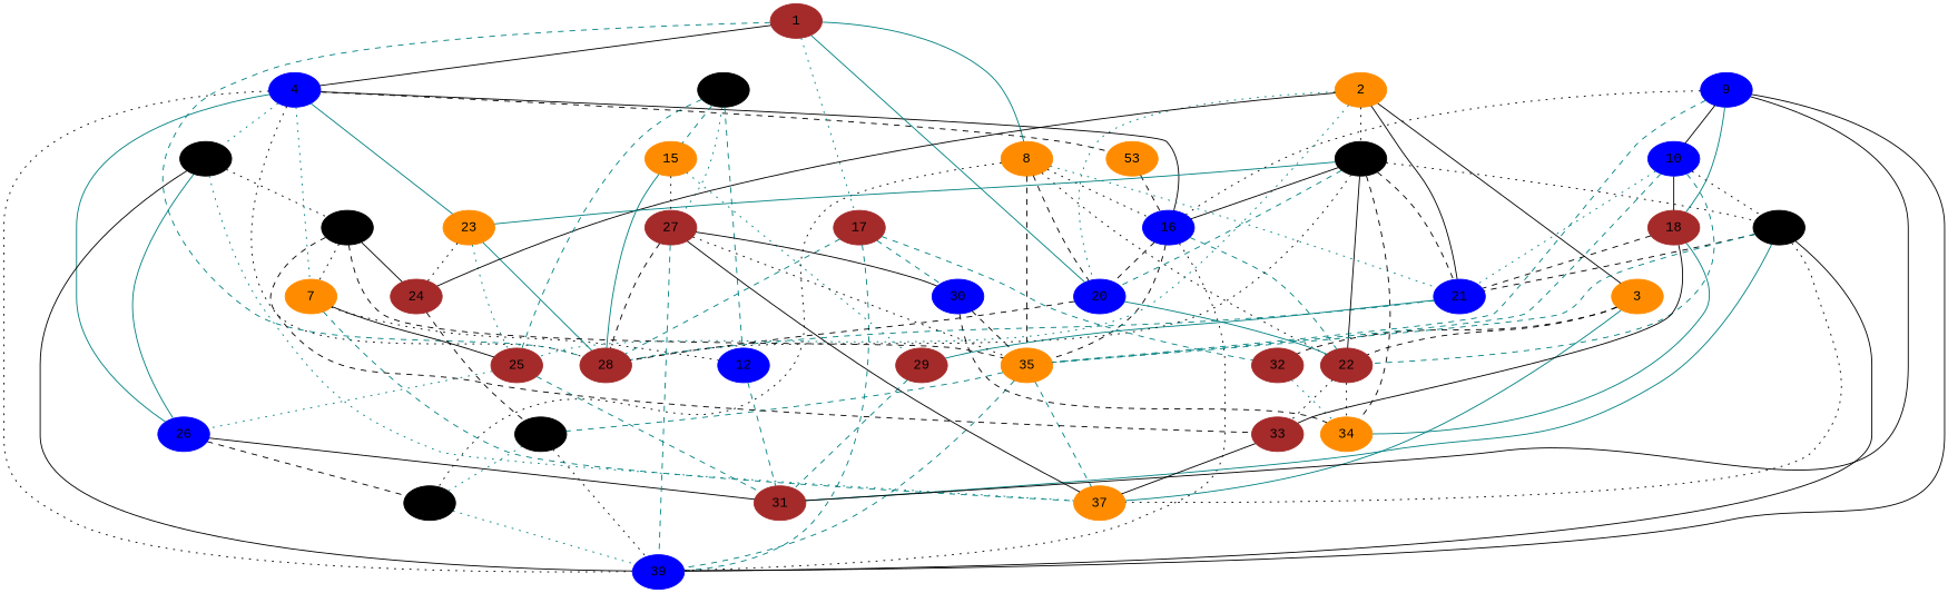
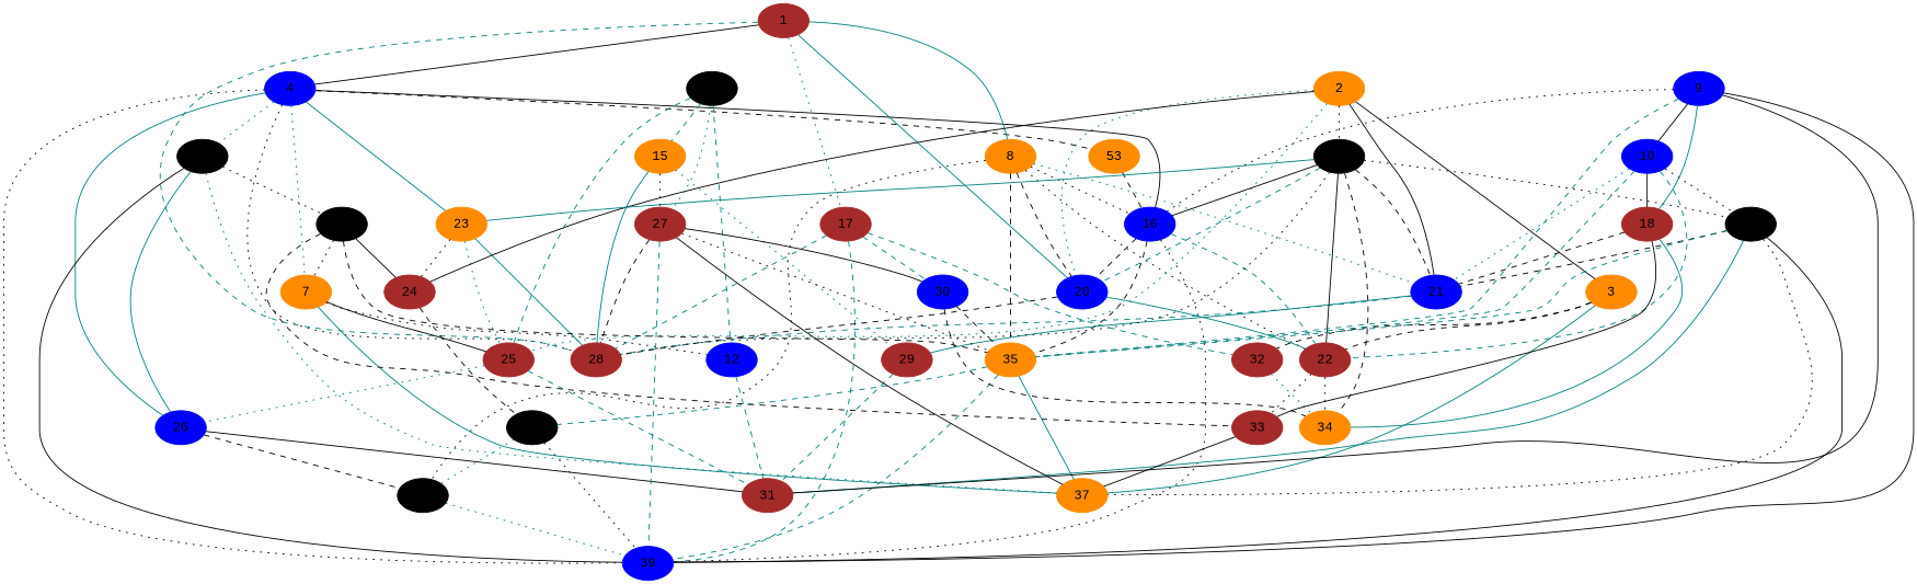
  graph {
    fontname="Liberation Mono"
    node [color=brown fontname="Liberation Mono" style=filled]
    edge [color=black fontname="Liberation Mono" style=dashed weight=1.0]
    4 [color=blue]
    1
    8 [color=darkorange]
    17
    20 [color=blue]
    28
    5 [color=black]
    7 [color=darkorange]
    n9 [color=darkorange label=53]
    16 [color=blue]
    23 [color=darkorange]
    26 [color=blue]
    39 [color=blue]
    21 [color=blue]
    22
    35 [color=darkorange]
    38 [color=black]
    32
    30 [color=blue]
    2 [color=darkorange]
    3 [color=darkorange]
    14 [color=black]
    24
    25
    37 [color=darkorange]
    19 [color=black]
    34 [color=darkorange]
    29
    36 [color=black]
    31
    33
    6 [color=black]
    12 [color=blue]
    9 [color=blue]
    10 [color=blue]
    18
    11 [color=black]
    15 [color=darkorange]
    27
    4 -- 28 [style=dotted]
    4 -- 5 [color=teal style=dotted]
    4 -- 7 [color=teal style=dotted]
    4 -- n9 [weight=2.0]
    4 -- 16 [style=solid]
    4 -- 23 [color=teal style=solid]
    4 -- 26 [color=teal style=solid weight=2.0]
    4 -- 39 [style=dotted]
    1 -- 4 [style=solid]
    1 -- 8 [color=teal style=solid]
    1 -- 17 [color=teal style=dotted]
    1 -- 20 [color=teal style=solid]
    1 -- 28 [color=teal]
    8 -- 20
    8 -- 16 [style=dotted]
    8 -- 21 [color=teal style=dotted]
    8 -- 22 [style=dotted]
    8 -- 35
    8 -- 38 [style=dotted]
    17 -- 28 [color=teal weight=2.0]
    17 -- 39 [color=teal]
    17 -- 32 [color=teal]
    17 -- 30 [color=teal]
    20 -- 28
    20 -- 22 [color=teal style=solid]
    5 -- 26 [color=teal style=solid]
    5 -- 39 [style=solid weight=2.0]
    5 -- 37 [color=teal style=dotted]
    5 -- 6 [style=dotted weight=2.0]
    7 -- 25 [style=solid]
-   7 -- 37 [color=teal]
+   7 -- 37 [color=teal style=solid]
    7 -- 12 [style=dotted]
    n9 -- 16
    16 -- 20
    16 -- 39 [style=dotted]
    16 -- 22 [color=teal]
    16 -- 35
    23 -- 28 [color=teal style=solid]
    23 -- 24 [style=dotted]
    23 -- 25 [color=teal style=dotted]
    26 -- 38
    26 -- 31 [style=solid]
    21 -- 28 [color=teal weight=2.0]
    21 -- 29 [color=teal style=solid]
    22 -- 34 [style=dotted weight=2.0]
    22 -- 33 [style=dotted]
    35 -- 39 [color=teal]
-   35 -- 37 [color=teal]
+   35 -- 37 [color=teal style=solid]
    35 -- 36 [color=teal]
    38 -- 39 [color=teal style=dotted]
    32 -- 34 [color=teal style=dotted]
    30 -- 35
    30 -- 34
    2 -- 20 [color=teal style=dotted]
    2 -- 21 [style=solid]
    2 -- 3 [style=solid weight=2.0]
    2 -- 14 [style=dotted]
    2 -- 24 [style=solid]
    2 -- 25 [color=teal style=dotted]
    3 -- 22
    3 -- 32
    3 -- 37 [color=teal style=solid weight=2.0]
    14 -- 20 [color=teal]
    14 -- 28 [style=dotted]
    14 -- 16 [style=solid]
    14 -- 23 [color=teal style=solid]
    14 -- 21
    14 -- 22 [style=solid]
    14 -- 19 [style=dotted]
    14 -- 34
    24 -- 36
    25 -- 26 [color=teal style=dotted]
    25 -- 31 [color=teal]
    19 -- 39 [style=solid]
    19 -- 21
    19 -- 35 [color=teal]
    19 -- 37 [style=dotted]
    19 -- 31 [color=teal style=solid]
    29 -- 31 [color=teal]
    36 -- 39 [style=dotted]
    36 -- 38 [color=teal style=dotted]
    33 -- 37 [style=solid]
    6 -- 7 [style=dotted]
    6 -- 35
    6 -- 24 [style=solid]
    6 -- 33
    12 -- 31 [color=teal]
    9 -- 16 [style=dotted]
    9 -- 39 [style=solid]
    9 -- 35 [color=teal]
    9 -- 31 [style=solid weight=2.0]
    9 -- 10 [style=solid]
    9 -- 18 [color=teal style=solid]
    10 -- 21 [color=teal style=dotted]
    10 -- 22 [color=teal]
    10 -- 35 [color=teal]
    10 -- 19 [style=dotted]
    10 -- 18 [style=solid]
    18 -- 21 [weight=3.0]
    18 -- 34 [color=teal style=solid]
    18 -- 33 [style=solid]
    11 -- 25 [color=teal]
    11 -- 12 [color=teal weight=2.0]
    11 -- 15 [color=teal]
    11 -- 27 [color=teal style=dotted]
    15 -- 28 [color=teal style=solid]
    15 -- 29 [color=teal style=dotted]
    15 -- 27 [style=dotted]
    27 -- 28 [weight=2.0]
    27 -- 39 [color=teal]
    27 -- 35 [style=dotted]
    27 -- 30 [style=solid]
    27 -- 37 [style=solid]
  }
